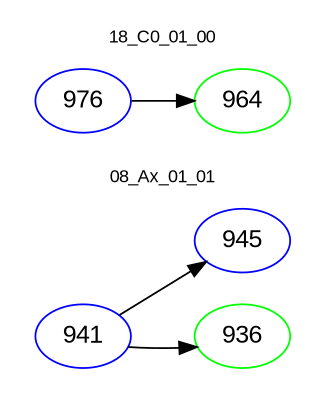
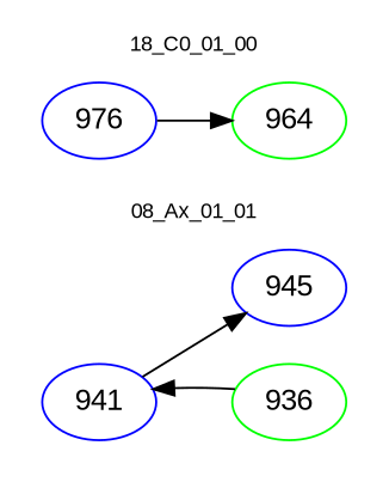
  digraph {
    fontname="Liberation Sans"
    rankdir=LR
    node [color=blue fontname="Liberation Sans"]
    edge [color=black fontname="Liberation Sans"]
    n1 [label=941]
    n2 [color=green label=936]
    n3 [label=945]
    n4 [label=976]
    n5 [color=green label=964]
    subgraph cluster_1 {
      color=white
      fontsize=10
      label="08_Ax_01_01"
      n1
      n2
      n3
    }
    subgraph cluster_2 {
      color=white
      fontsize=10
      label="18_C0_01_00"
      n4
      n5
    }
-   n1 -> n2
+   n2 -> n1
    n1 -> n3
    n4 -> n5
  }
